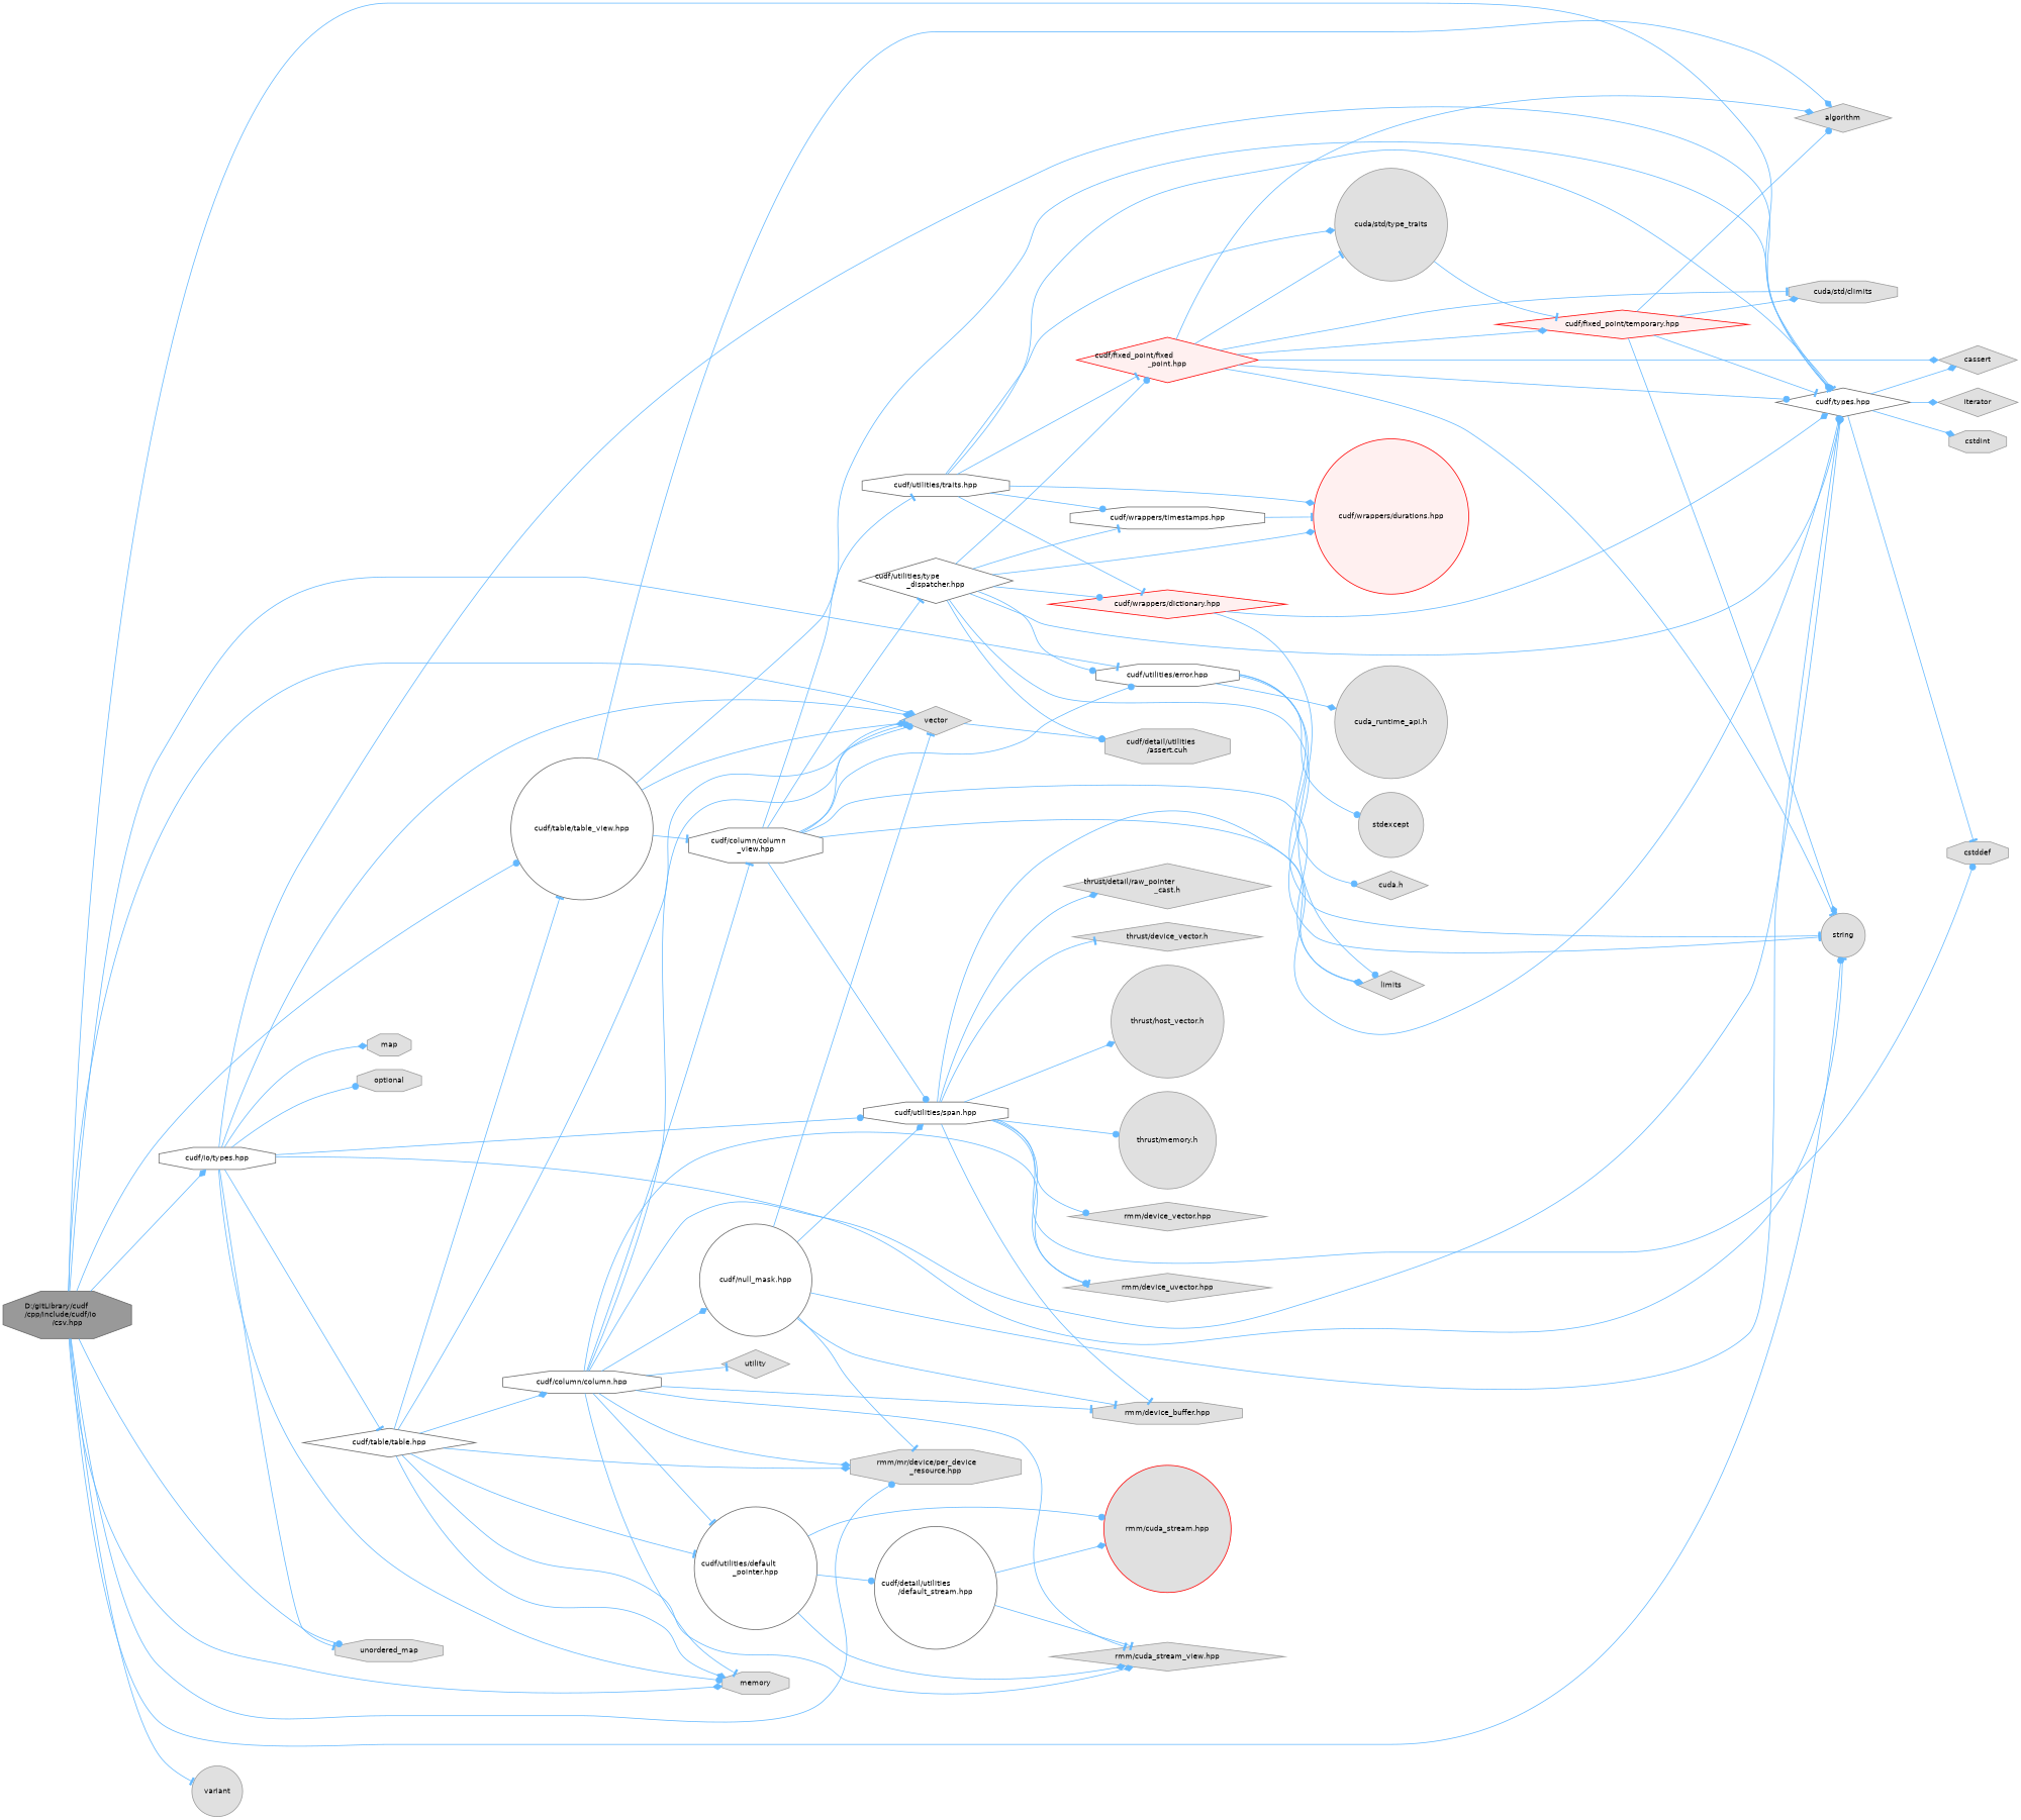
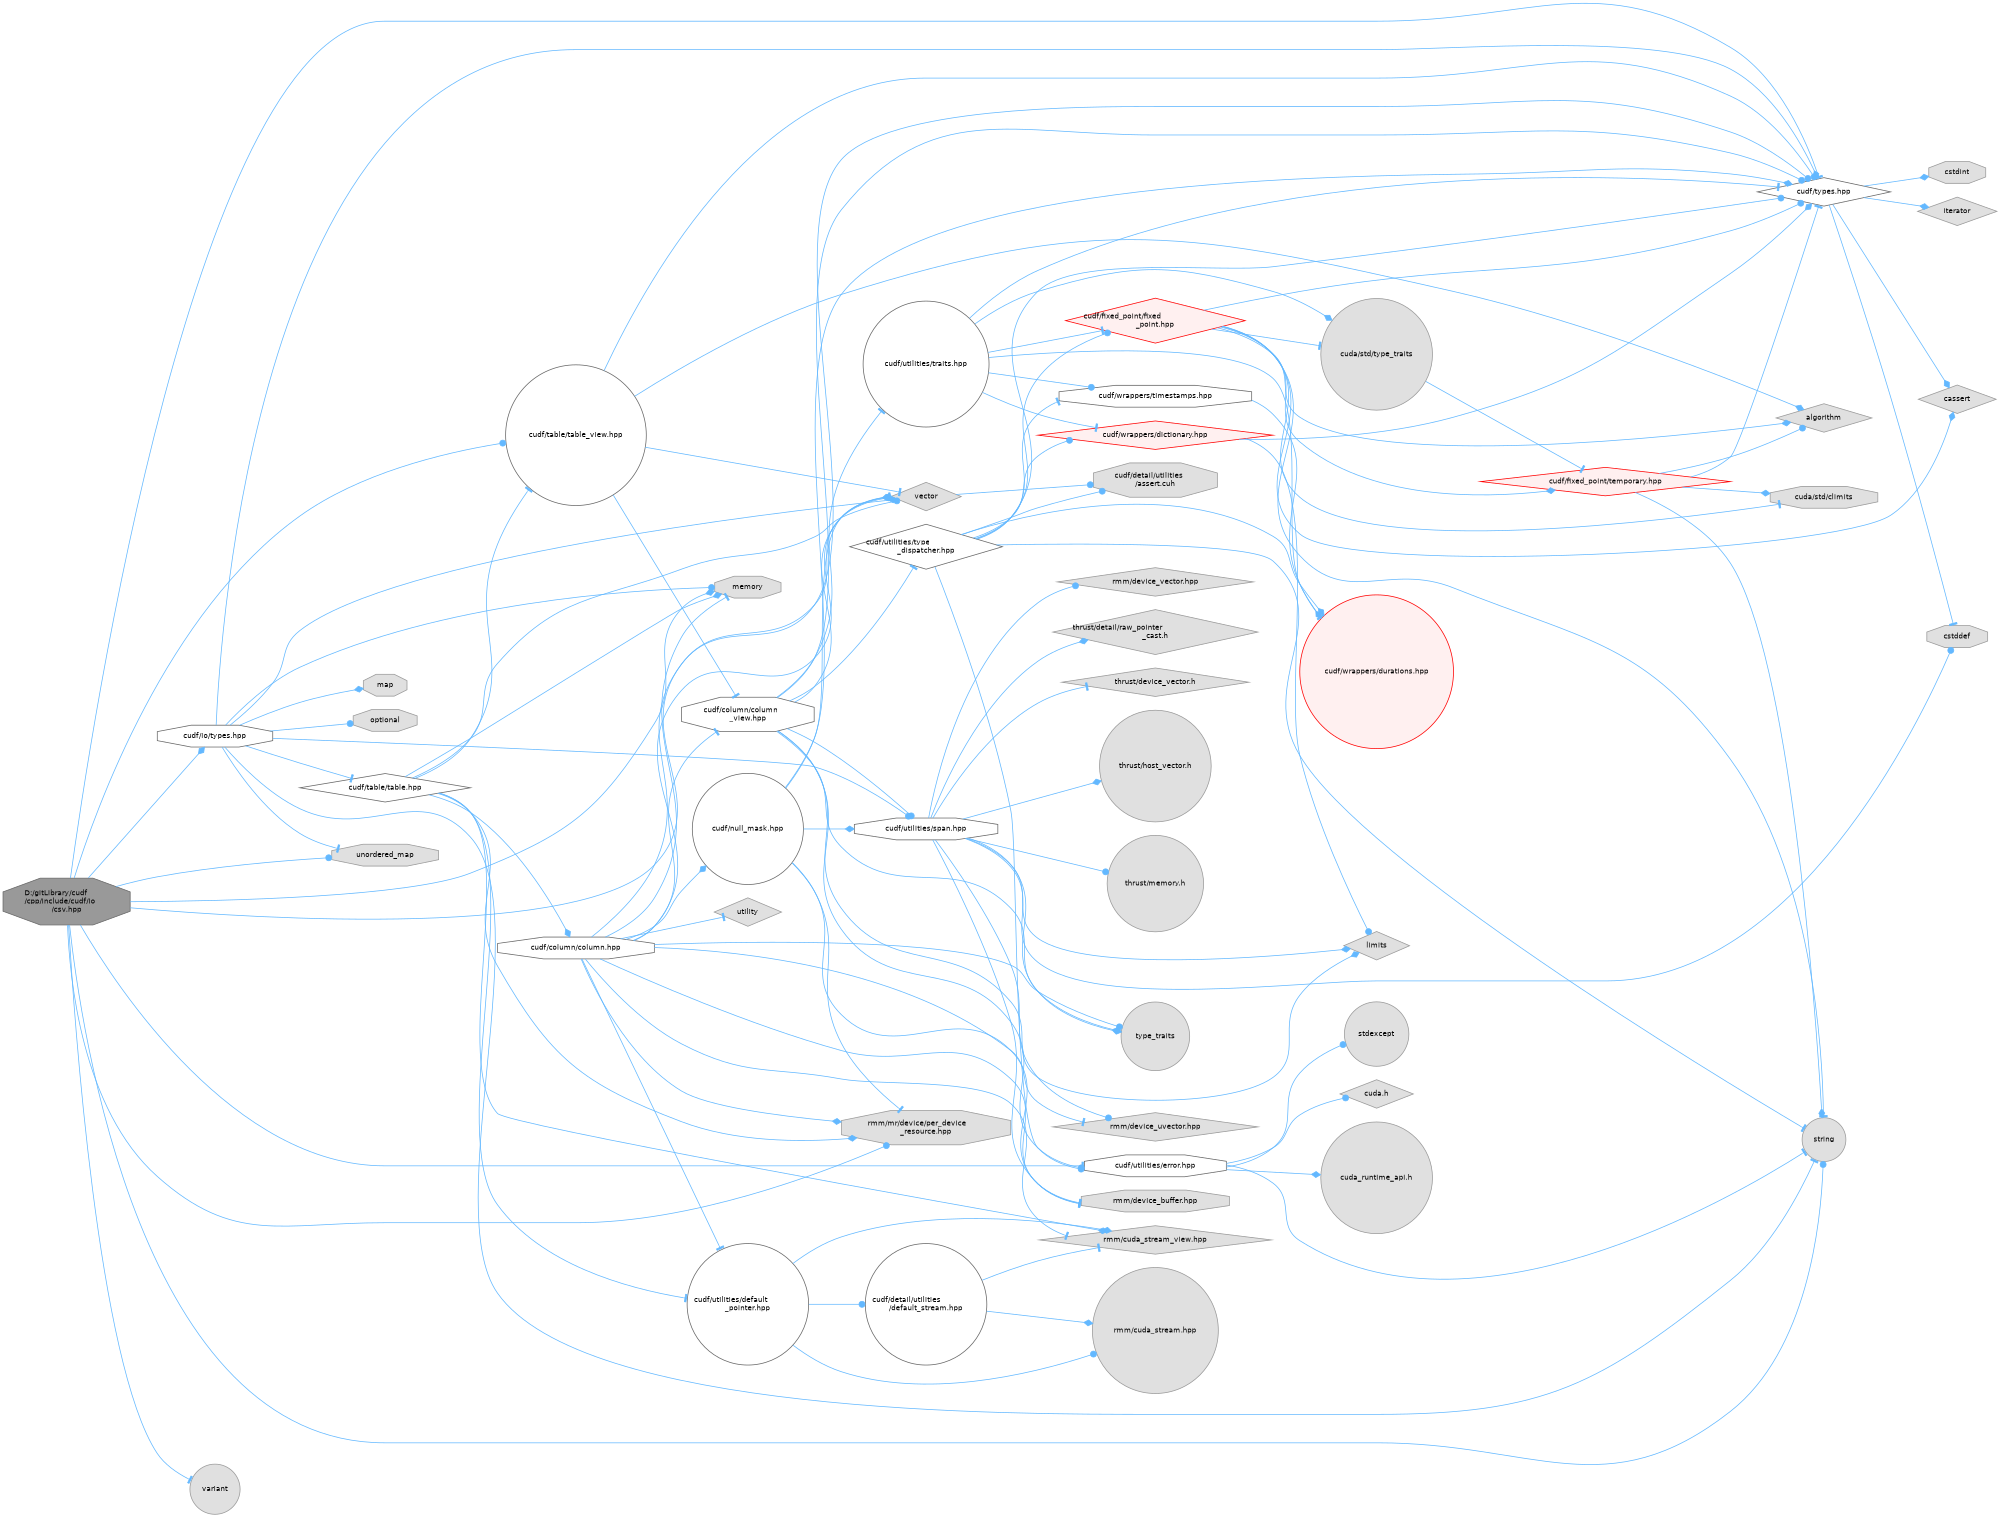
  digraph {
    rankdir=LR
    node [color=grey60 fillcolor="#E0E0E0" fontname=Helvetica fontsize=10 shape=octagon style=filled]
    edge [arrowhead=tee color=steelblue1 fontname=Helvetica fontsize=10 labelfontname=Helvetica labelfontsize=10 style=solid]
    n1 [color=gray40 fillcolor=grey60 fontcolor=black height=0.2 label="D:/gitLibrary/cudf\l/cpp/include/cudf/io\l/csv.hpp" width=0.4]
    n2 [color=grey40 fillcolor=white height=0.2 label="cudf/io/types.hpp" width=0.4]
    n3 [color=grey40 fillcolor=white height=0.2 label="cudf/types.hpp" shape=diamond width=0.4]
    n4 [color=grey40 fillcolor=white height=0.2 label="cudf/utilities/error.hpp" width=0.4]
    n5 [height=0.2 label=string shape=circle width=0.4]
    n6 [height=0.2 label=vector shape=diamond width=0.4]
    n7 [height=0.2 label="rmm/mr/device/per_device\l_resource.hpp" width=0.4]
    n8 [height=0.2 label=memory width=0.4]
    n9 [color=grey40 fillcolor=white height=0.2 label="cudf/table/table_view.hpp" shape=circle width=0.4]
    n10 [height=0.2 label=unordered_map width=0.4]
    n11 [height=0.2 label=variant shape=circle width=0.4]
    n12 [color=grey40 fillcolor=white height=0.2 label="cudf/table/table.hpp" shape=diamond width=0.4]
    n13 [color=grey40 fillcolor=white height=0.2 label="cudf/utilities/span.hpp" width=0.4]
    n14 [height=0.2 label=map width=0.4]
    n15 [height=0.2 label=optional width=0.4]
    n16 [height=0.2 label=cassert shape=diamond width=0.4]
    n17 [height=0.2 label=cstddef width=0.4]
    n18 [height=0.2 label=cstdint width=0.4]
    n19 [height=0.2 label=iterator shape=diamond width=0.4]
    n20 [height=0.2 label="cuda.h" shape=diamond width=0.4]
    n21 [height=0.2 label="cuda_runtime_api.h" shape=circle width=0.4]
    n22 [height=0.2 label=stdexcept shape=circle width=0.4]
    n23 [height=0.2 label="cudf/detail/utilities\l/assert.cuh" width=0.4]
    n24 [color=grey40 fillcolor=white height=0.2 label="cudf/column/column\l_view.hpp" width=0.4]
    n25 [height=0.2 label=algorithm shape=diamond width=0.4]
    n26 [color=grey40 fillcolor=white height=0.2 label="cudf/column/column.hpp" width=0.4]
    n27 [color=grey40 fillcolor=white height=0.2 label="cudf/utilities/default\l_pointer.hpp" shape=circle width=0.4]
    n28 [height=0.2 label="rmm/cuda_stream_view.hpp" shape=diamond width=0.4]
    n29 [height=0.2 label="rmm/device_buffer.hpp" width=0.4]
    n30 [height=0.2 label="rmm/device_uvector.hpp" shape=diamond width=0.4]
+   n31 [height=0.2 label=type_traits shape=circle width=0.4]
    n32 [height=0.2 label=limits shape=diamond width=0.4]
    n33 [height=0.2 label="rmm/device_vector.hpp" shape=diamond width=0.4]
    n34 [height=0.2 label="thrust/detail/raw_pointer\l_cast.h" shape=diamond width=0.4]
    n35 [height=0.2 label="thrust/device_vector.h" shape=diamond width=0.4]
    n36 [height=0.2 label="thrust/host_vector.h" shape=circle width=0.4]
    n37 [height=0.2 label="thrust/memory.h" shape=circle width=0.4]
    n38 [color=grey40 fillcolor=white height=0.2 label="cudf/null_mask.hpp" shape=circle width=0.4]
    n39 [height=0.2 label=utility shape=diamond width=0.4]
    n40 [color=grey40 fillcolor=white height=0.2 label="cudf/detail/utilities\l/default_stream.hpp" shape=circle width=0.4]
-   n41 [color=red height=0.2 label="rmm/cuda_stream.hpp" shape=circle width=0.4]
-   n42 [color=grey40 fillcolor=white height=0.2 label="cudf/utilities/traits.hpp" width=0.4]
+   n41 [height=0.2 label="rmm/cuda_stream.hpp" shape=circle width=0.4]
+   n42 [color=grey40 fillcolor=white height=0.2 label="cudf/utilities/traits.hpp" shape=circle width=0.4]
    n43 [color=grey40 fillcolor=white height=0.2 label="cudf/utilities/type\l_dispatcher.hpp" shape=diamond width=0.4]
    n44 [color=red fillcolor="#FFF0F0" height=0.2 label="cudf/fixed_point/fixed\l_point.hpp" shape=diamond width=0.4]
    n45 [height=0.2 label="cuda/std/type_traits" shape=circle width=0.4]
    n46 [color=red fillcolor="#FFF0F0" height=0.2 label="cudf/wrappers/dictionary.hpp" shape=diamond width=0.4]
    n47 [color=red fillcolor="#FFF0F0" height=0.2 label="cudf/wrappers/durations.hpp" shape=circle width=0.4]
    n48 [color=grey40 fillcolor=white height=0.2 label="cudf/wrappers/timestamps.hpp" width=0.4]
    n49 [color=red fillcolor="#FFF0F0" height=0.2 label="cudf/fixed_point/temporary.hpp" shape=diamond width=0.4]
    n50 [height=0.2 label="cuda/std/climits" width=0.4]
    n1 -> n2 [arrowhead=diamond]
    n1 -> n3
    n1 -> n4
    n1 -> n5 [arrowhead=dot]
    n1 -> n6 [arrowhead=diamond]
    n1 -> n7 [arrowhead=dot]
    n1 -> n8 [arrowhead=diamond]
    n1 -> n9 [arrowhead=dot]
    n1 -> n10 [arrowhead=dot]
    n1 -> n11
    n2 -> n3 [arrowhead=diamond]
    n2 -> n5
    n2 -> n6 [arrowhead=diamond]
    n2 -> n8 [arrowhead=dot]
    n2 -> n10
    n2 -> n12
    n2 -> n13 [arrowhead=dot]
    n2 -> n14 [arrowhead=diamond]
    n2 -> n15 [arrowhead=dot]
    n3 -> n16 [arrowhead=diamond]
    n3 -> n17
    n3 -> n18 [arrowhead=diamond]
    n3 -> n19 [arrowhead=diamond]
    n4 -> n5
    n4 -> n20 [arrowhead=dot]
    n4 -> n21 [arrowhead=diamond]
    n4 -> n22 [arrowhead=dot]
    n6 -> n23 [arrowhead=dot]
    n9 -> n3 [arrowhead=dot]
    n9 -> n6
    n9 -> n24
    n9 -> n25 [arrowhead=diamond]
    n12 -> n6 [arrowhead=dot]
    n12 -> n7 [arrowhead=diamond]
    n12 -> n8 [arrowhead=diamond]
    n12 -> n9
    n12 -> n26 [arrowhead=diamond]
    n12 -> n27
    n12 -> n28 [arrowhead=diamond]
    n13 -> n17 [arrowhead=dot]
    n13 -> n29
    n13 -> n30 [arrowhead=dot]
+   n13 -> n31 [arrowhead=diamond]
    n13 -> n32 [arrowhead=diamond]
    n13 -> n33 [arrowhead=dot]
    n13 -> n34 [arrowhead=diamond]
    n13 -> n35
    n13 -> n36 [arrowhead=diamond]
    n13 -> n37 [arrowhead=dot]
    n24 -> n3 [arrowhead=dot]
    n24 -> n4 [arrowhead=dot]
    n24 -> n6 [arrowhead=diamond]
    n24 -> n13 [arrowhead=dot]
+   n24 -> n31 [arrowhead=diamond]
    n24 -> n32 [arrowhead=diamond]
    n24 -> n42
    n24 -> n43
    n26 -> n3 [arrowhead=dot]
    n26 -> n6 [arrowhead=dot]
    n26 -> n7 [arrowhead=diamond]
    n26 -> n8
    n26 -> n24
    n26 -> n27
    n26 -> n28
    n26 -> n29
    n26 -> n30
+   n26 -> n31 [arrowhead=dot]
    n26 -> n38 [arrowhead=diamond]
    n26 -> n39
    n27 -> n28 [arrowhead=diamond]
    n27 -> n40 [arrowhead=dot]
    n27 -> n41 [arrowhead=dot]
    n38 -> n3 [arrowhead=diamond]
    n38 -> n6
    n38 -> n7
    n38 -> n13 [arrowhead=diamond]
    n38 -> n29
    n40 -> n28
    n40 -> n41 [arrowhead=diamond]
    n42 -> n3
    n42 -> n44
    n42 -> n45 [arrowhead=diamond]
    n42 -> n46
    n42 -> n47 [arrowhead=diamond]
    n42 -> n48 [arrowhead=dot]
    n43 -> n3 [arrowhead=dot]
    n43 -> n4 [arrowhead=dot]
    n43 -> n5
    n43 -> n23 [arrowhead=dot]
    n43 -> n44 [arrowhead=dot]
    n43 -> n46 [arrowhead=dot]
    n43 -> n47 [arrowhead=diamond]
    n43 -> n48
    n44 -> n3 [arrowhead=dot]
    n44 -> n5
    n44 -> n16 [arrowhead=diamond]
    n44 -> n25 [arrowhead=diamond]
    n44 -> n45
    n44 -> n49 [arrowhead=diamond]
    n44 -> n50
    n45 -> n49
    n46 -> n3 [arrowhead=diamond]
    n46 -> n32 [arrowhead=dot]
    n48 -> n47
    n49 -> n3
    n49 -> n5 [arrowhead=diamond]
    n49 -> n25 [arrowhead=dot]
    n49 -> n50 [arrowhead=diamond]
  }
